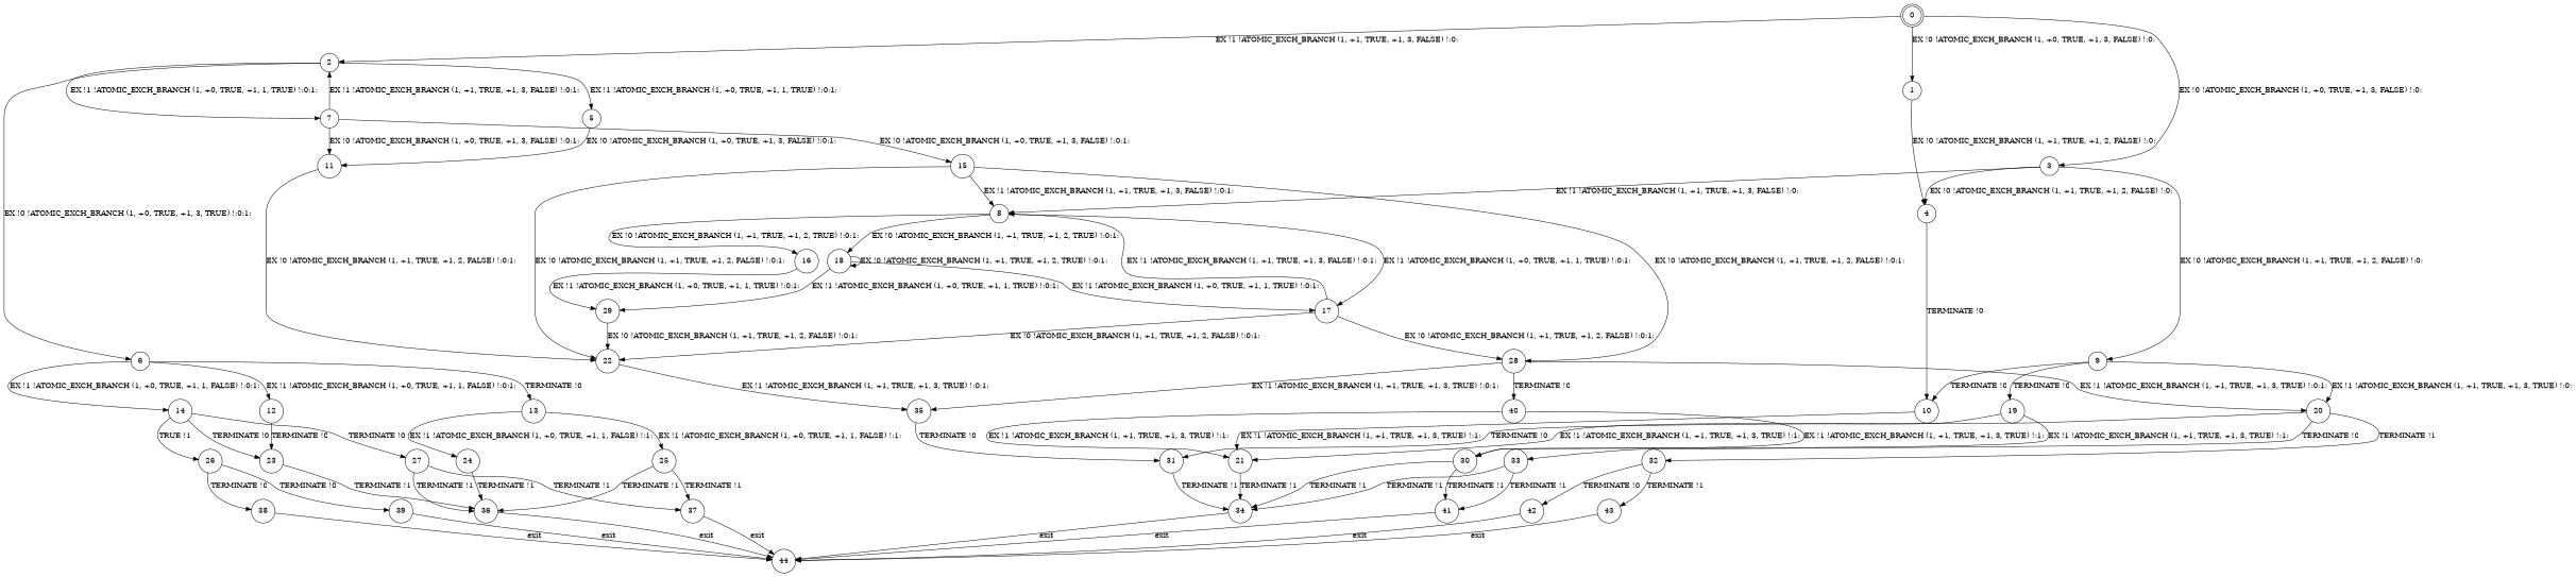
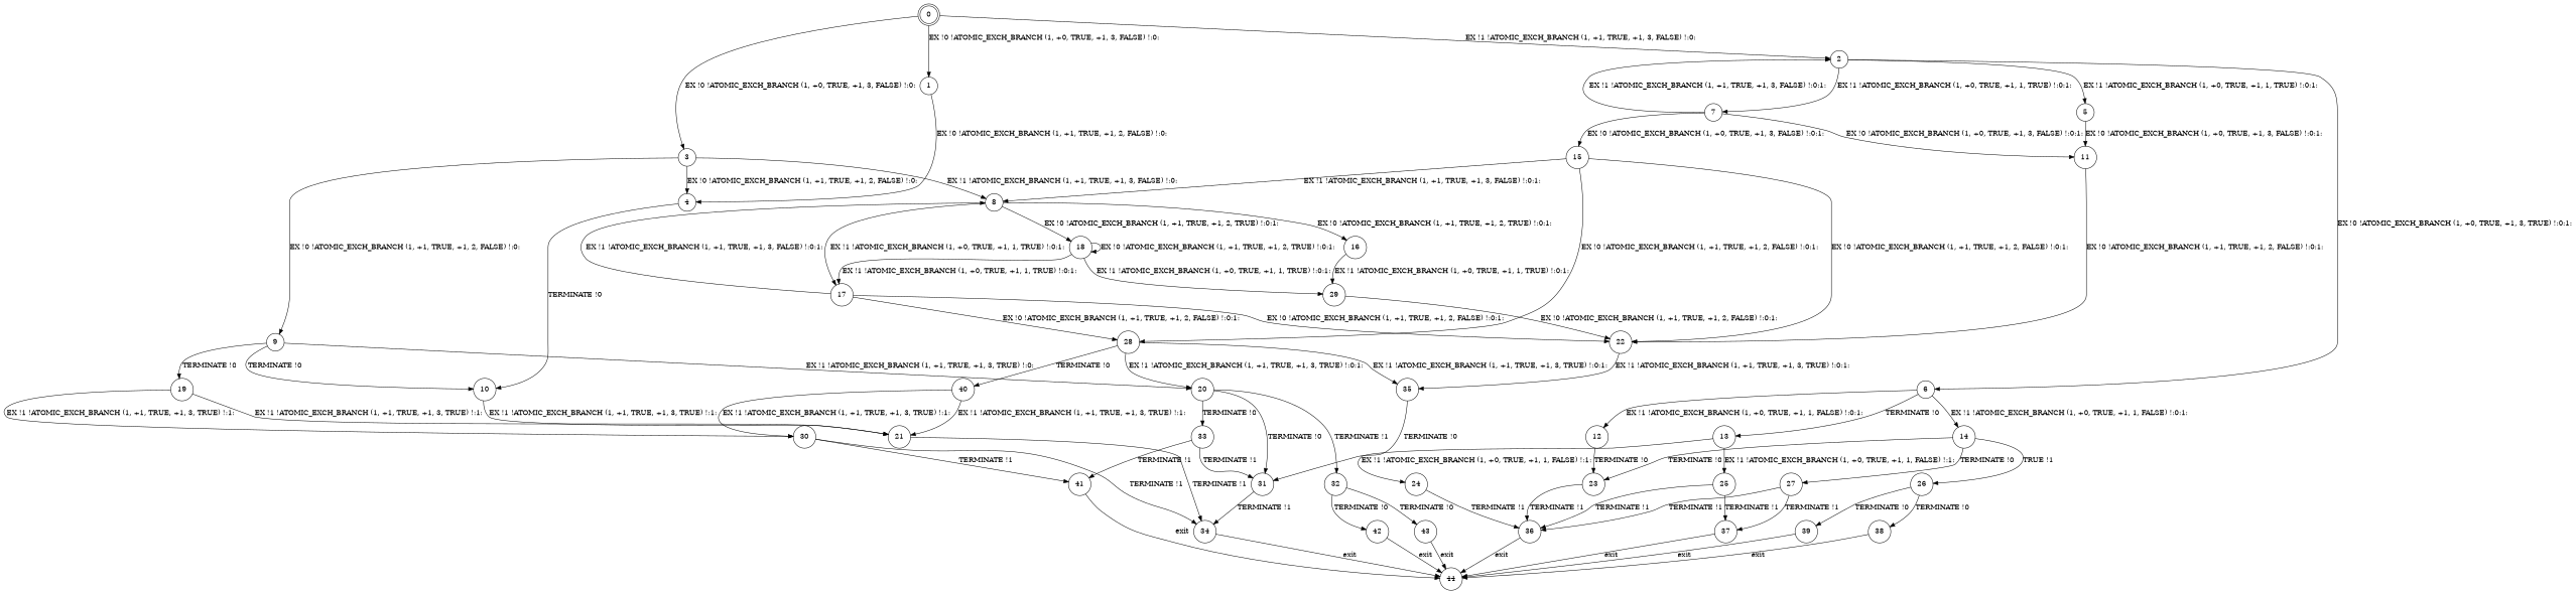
  digraph {
    node [shape=circle]
    0 [peripheries=2]
    1
    2
    3
    4
    5
    6
    7
    8
    9
    10
    11
    12
    13
    14
    15
    16
    17
    18
    19
    20
    21
    22
    23
    24
    25
    26
    27
    28
    29
    30
    31
    32
    33
    34
    35
    36
    37
    38
    39
    40
    41
    42
    43
    44
    0 -> 1 [label="EX !0 !ATOMIC_EXCH_BRANCH (1, +0, TRUE, +1, 3, FALSE) !:0:"]
    0 -> 2 [label="EX !1 !ATOMIC_EXCH_BRANCH (1, +1, TRUE, +1, 3, FALSE) !:0:"]
    0 -> 3 [label="EX !0 !ATOMIC_EXCH_BRANCH (1, +0, TRUE, +1, 3, FALSE) !:0:"]
    1 -> 4 [label="EX !0 !ATOMIC_EXCH_BRANCH (1, +1, TRUE, +1, 2, FALSE) !:0:"]
    2 -> 5 [label="EX !1 !ATOMIC_EXCH_BRANCH (1, +0, TRUE, +1, 1, TRUE) !:0:1:"]
    2 -> 6 [label="EX !0 !ATOMIC_EXCH_BRANCH (1, +0, TRUE, +1, 3, TRUE) !:0:1:"]
    2 -> 7 [label="EX !1 !ATOMIC_EXCH_BRANCH (1, +0, TRUE, +1, 1, TRUE) !:0:1:"]
    3 -> 4 [label="EX !0 !ATOMIC_EXCH_BRANCH (1, +1, TRUE, +1, 2, FALSE) !:0:"]
    3 -> 8 [label="EX !1 !ATOMIC_EXCH_BRANCH (1, +1, TRUE, +1, 3, FALSE) !:0:"]
    3 -> 9 [label="EX !0 !ATOMIC_EXCH_BRANCH (1, +1, TRUE, +1, 2, FALSE) !:0:"]
    4 -> 10 [label="TERMINATE !0"]
    5 -> 11 [label="EX !0 !ATOMIC_EXCH_BRANCH (1, +0, TRUE, +1, 3, FALSE) !:0:1:"]
    6 -> 12 [label="EX !1 !ATOMIC_EXCH_BRANCH (1, +0, TRUE, +1, 1, FALSE) !:0:1:"]
    6 -> 13 [label="TERMINATE !0"]
    6 -> 14 [label="EX !1 !ATOMIC_EXCH_BRANCH (1, +0, TRUE, +1, 1, FALSE) !:0:1:"]
    7 -> 2 [label="EX !1 !ATOMIC_EXCH_BRANCH (1, +1, TRUE, +1, 3, FALSE) !:0:1:"]
    7 -> 11 [label="EX !0 !ATOMIC_EXCH_BRANCH (1, +0, TRUE, +1, 3, FALSE) !:0:1:"]
    7 -> 15 [label="EX !0 !ATOMIC_EXCH_BRANCH (1, +0, TRUE, +1, 3, FALSE) !:0:1:"]
    8 -> 16 [label="EX !0 !ATOMIC_EXCH_BRANCH (1, +1, TRUE, +1, 2, TRUE) !:0:1:"]
    8 -> 17 [label="EX !1 !ATOMIC_EXCH_BRANCH (1, +0, TRUE, +1, 1, TRUE) !:0:1:"]
    8 -> 18 [label="EX !0 !ATOMIC_EXCH_BRANCH (1, +1, TRUE, +1, 2, TRUE) !:0:1:"]
    9 -> 10 [label="TERMINATE !0"]
    9 -> 19 [label="TERMINATE !0"]
    9 -> 20 [label="EX !1 !ATOMIC_EXCH_BRANCH (1, +1, TRUE, +1, 3, TRUE) !:0:"]
    10 -> 21 [label="EX !1 !ATOMIC_EXCH_BRANCH (1, +1, TRUE, +1, 3, TRUE) !:1:"]
    11 -> 22 [label="EX !0 !ATOMIC_EXCH_BRANCH (1, +1, TRUE, +1, 2, FALSE) !:0:1:"]
    12 -> 23 [label="TERMINATE !0"]
    13 -> 24 [label="EX !1 !ATOMIC_EXCH_BRANCH (1, +0, TRUE, +1, 1, FALSE) !:1:"]
    13 -> 25 [label="EX !1 !ATOMIC_EXCH_BRANCH (1, +0, TRUE, +1, 1, FALSE) !:1:"]
    14 -> 23 [label="TERMINATE !0"]
    14 -> 26 [label="TRUE !1"]
    14 -> 27 [label="TERMINATE !0"]
    15 -> 8 [label="EX !1 !ATOMIC_EXCH_BRANCH (1, +1, TRUE, +1, 3, FALSE) !:0:1:"]
    15 -> 22 [label="EX !0 !ATOMIC_EXCH_BRANCH (1, +1, TRUE, +1, 2, FALSE) !:0:1:"]
    15 -> 28 [label="EX !0 !ATOMIC_EXCH_BRANCH (1, +1, TRUE, +1, 2, FALSE) !:0:1:"]
    16 -> 29 [label="EX !1 !ATOMIC_EXCH_BRANCH (1, +0, TRUE, +1, 1, TRUE) !:0:1:"]
    17 -> 8 [label="EX !1 !ATOMIC_EXCH_BRANCH (1, +1, TRUE, +1, 3, FALSE) !:0:1:"]
    17 -> 22 [label="EX !0 !ATOMIC_EXCH_BRANCH (1, +1, TRUE, +1, 2, FALSE) !:0:1:"]
    17 -> 28 [label="EX !0 !ATOMIC_EXCH_BRANCH (1, +1, TRUE, +1, 2, FALSE) !:0:1:"]
    18 -> 17 [label="EX !1 !ATOMIC_EXCH_BRANCH (1, +0, TRUE, +1, 1, TRUE) !:0:1:"]
    18 -> 18 [label="EX !0 !ATOMIC_EXCH_BRANCH (1, +1, TRUE, +1, 2, TRUE) !:0:1:"]
    18 -> 29 [label="EX !1 !ATOMIC_EXCH_BRANCH (1, +0, TRUE, +1, 1, TRUE) !:0:1:"]
    19 -> 21 [label="EX !1 !ATOMIC_EXCH_BRANCH (1, +1, TRUE, +1, 3, TRUE) !:1:"]
    19 -> 30 [label="EX !1 !ATOMIC_EXCH_BRANCH (1, +1, TRUE, +1, 3, TRUE) !:1:"]
    20 -> 31 [label="TERMINATE !0"]
    20 -> 32 [label="TERMINATE !1"]
    20 -> 33 [label="TERMINATE !0"]
    21 -> 34 [label="TERMINATE !1"]
    22 -> 35 [label="EX !1 !ATOMIC_EXCH_BRANCH (1, +1, TRUE, +1, 3, TRUE) !:0:1:"]
    23 -> 36 [label="TERMINATE !1"]
    24 -> 36 [label="TERMINATE !1"]
    25 -> 36 [label="TERMINATE !1"]
    25 -> 37 [label="TERMINATE !1"]
    26 -> 38 [label="TERMINATE !0"]
    26 -> 39 [label="TERMINATE !0"]
    27 -> 36 [label="TERMINATE !1"]
    27 -> 37 [label="TERMINATE !1"]
    28 -> 20 [label="EX !1 !ATOMIC_EXCH_BRANCH (1, +1, TRUE, +1, 3, TRUE) !:0:1:"]
    28 -> 35 [label="EX !1 !ATOMIC_EXCH_BRANCH (1, +1, TRUE, +1, 3, TRUE) !:0:1:"]
    28 -> 40 [label="TERMINATE !0"]
    29 -> 22 [label="EX !0 !ATOMIC_EXCH_BRANCH (1, +1, TRUE, +1, 2, FALSE) !:0:1:"]
    30 -> 34 [label="TERMINATE !1"]
    30 -> 41 [label="TERMINATE !1"]
    31 -> 34 [label="TERMINATE !1"]
    32 -> 42 [label="TERMINATE !0"]
-   32 -> 43 [label="TERMINATE !1"]
-   33 -> 34 [label="TERMINATE !1"]
+   32 -> 43 [label="TERMINATE !0"]
+   33 -> 31 [label="TERMINATE !1"]
    33 -> 41 [label="TERMINATE !1"]
    34 -> 44 [label=exit]
    35 -> 31 [label="TERMINATE !0"]
    36 -> 44 [label=exit]
    37 -> 44 [label=exit]
    38 -> 44 [label=exit]
    39 -> 44 [label=exit]
    40 -> 21 [label="EX !1 !ATOMIC_EXCH_BRANCH (1, +1, TRUE, +1, 3, TRUE) !:1:"]
    40 -> 30 [label="EX !1 !ATOMIC_EXCH_BRANCH (1, +1, TRUE, +1, 3, TRUE) !:1:"]
    41 -> 44 [label=exit]
    42 -> 44 [label=exit]
    43 -> 44 [label=exit]
  }
